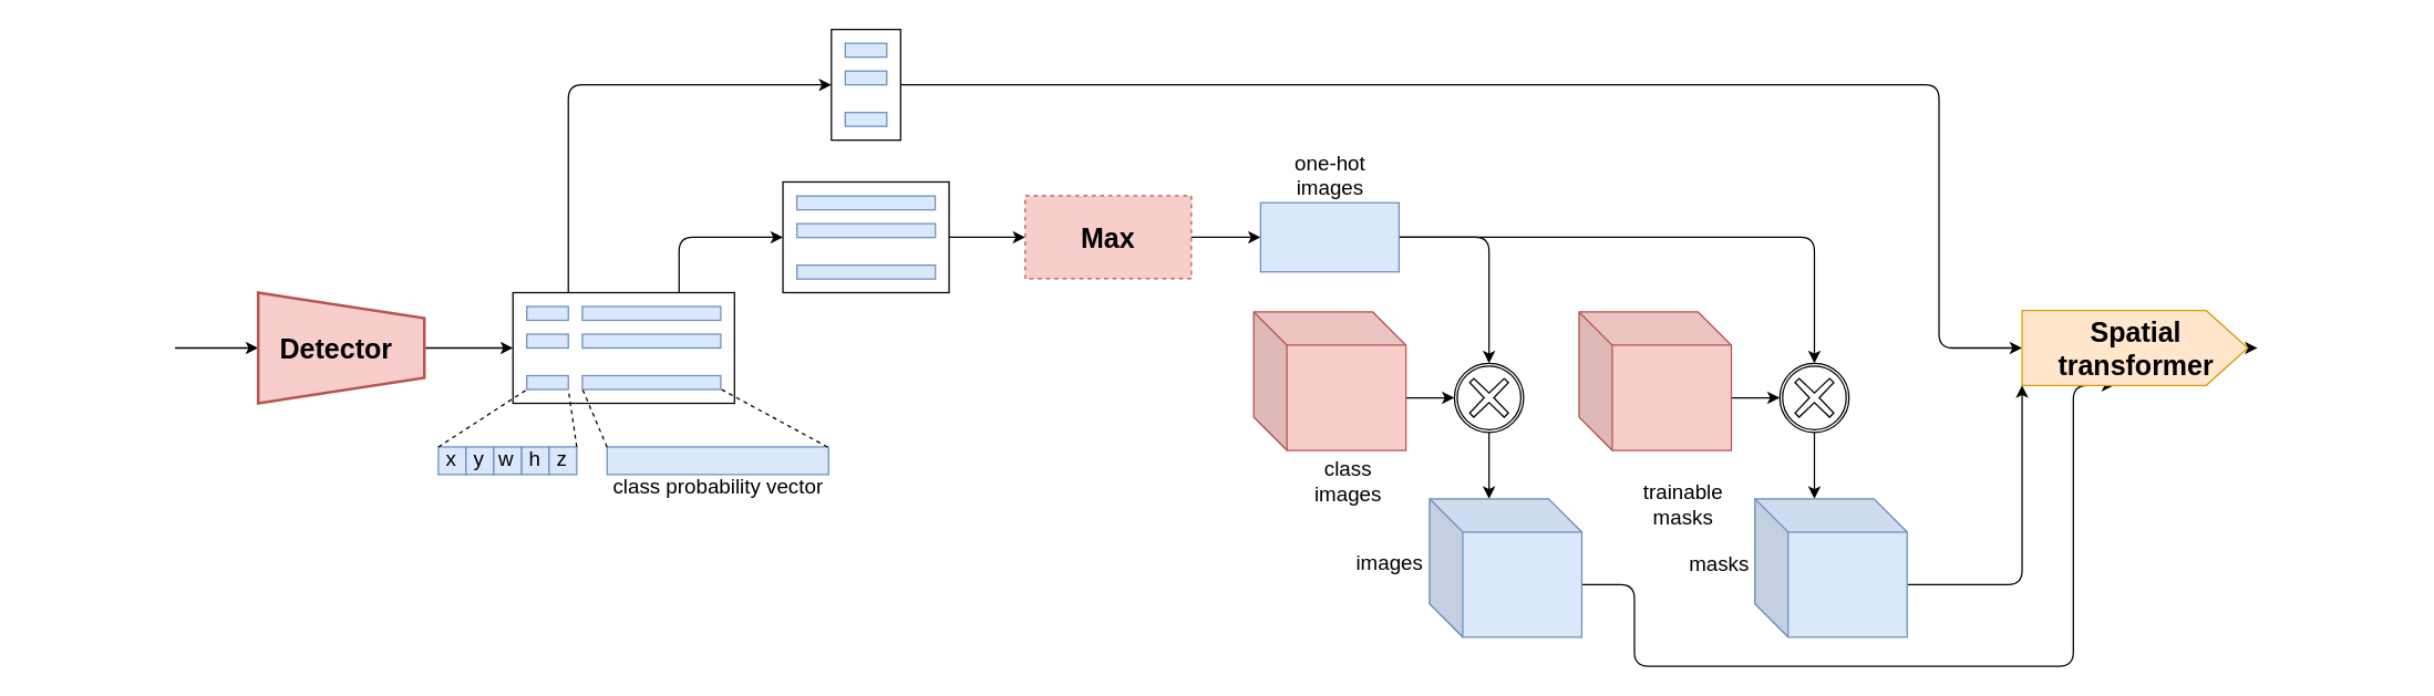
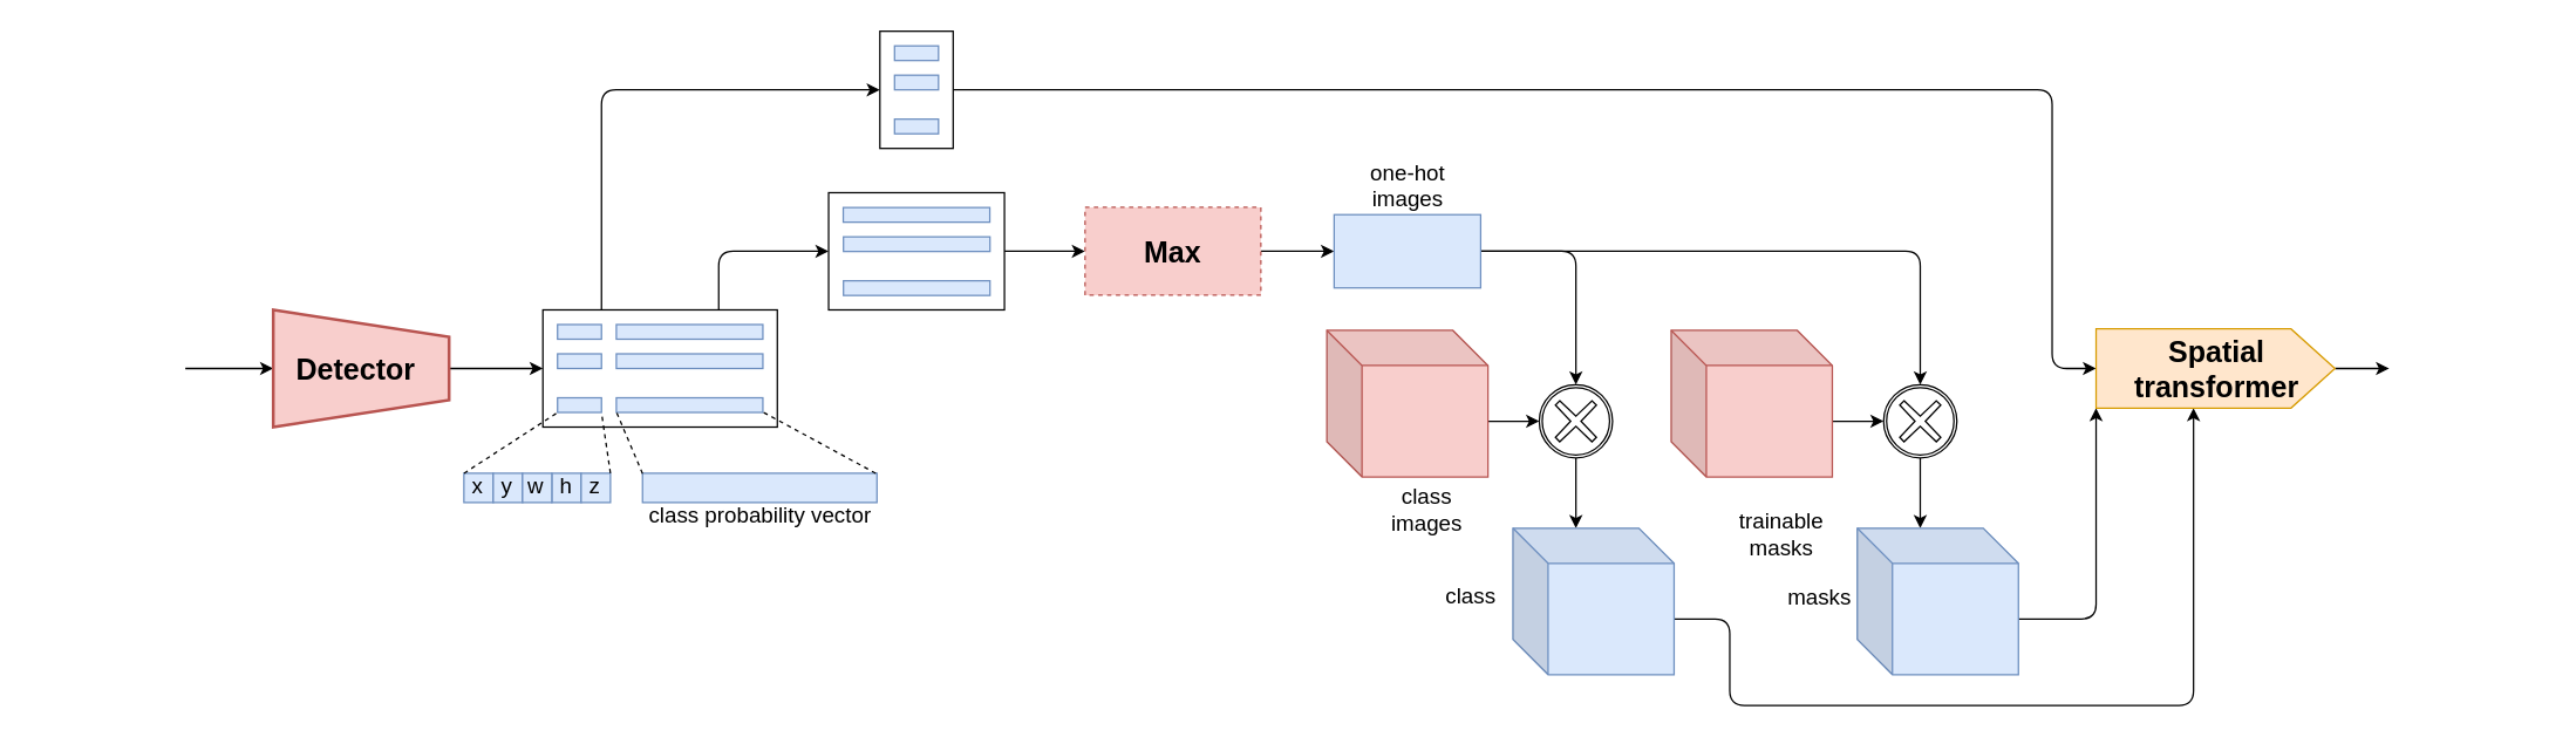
  <mxCell id="0" />
  <mxCell id="1" parent="0" />
  <mxCell id="2" style="edgeStyle=segmentEdgeStyle;orthogonalLoop=1;jettySize=auto;html=1;exitX=1;exitY=0.5;exitDx=0;exitDy=0;entryX=0;entryY=0.5;entryDx=0;entryDy=0;" edge="1" parent="1" source="3" target="44"><mxGeometry relative="1" as="geometry" /></mxCell>
  <mxCell id="3" value="" style="rounded=0;whiteSpace=wrap;html=1;" vertex="1" parent="1"><mxGeometry x="565" y="131" width="120" height="80" as="geometry" /></mxCell>
  <mxCell id="4" style="edgeStyle=segmentEdgeStyle;orthogonalLoop=1;jettySize=auto;html=1;exitX=0.75;exitY=0;exitDx=0;exitDy=0;entryX=0;entryY=0.5;entryDx=0;entryDy=0;" edge="1" parent="1" source="6" target="3"><mxGeometry relative="1" as="geometry"><Array as="points"><mxPoint x="490" y="171" /></Array></mxGeometry></mxCell>
  <mxCell id="5" style="edgeStyle=segmentEdgeStyle;orthogonalLoop=1;jettySize=auto;html=1;exitX=0.25;exitY=0;exitDx=0;exitDy=0;entryX=0;entryY=0.5;entryDx=0;entryDy=0;" edge="1" parent="1" source="6" target="35"><mxGeometry relative="1" as="geometry"><Array as="points"><mxPoint x="410" y="61" /></Array></mxGeometry></mxCell>
  <mxCell id="6" value="" style="rounded=0;whiteSpace=wrap;html=1;" vertex="1" parent="1"><mxGeometry x="370" y="211" width="160" height="80" as="geometry" /></mxCell>
  <mxCell id="7" style="edgeStyle=segmentEdgeStyle;orthogonalLoop=1;jettySize=auto;html=1;exitX=1;exitY=0.5;exitDx=0;exitDy=0;entryX=0.5;entryY=0;entryDx=0;entryDy=0;" edge="1" parent="1" source="8" target="10"><mxGeometry relative="1" as="geometry" /></mxCell>
  <mxCell id="8" value="" style="shape=image;verticalLabelPosition=bottom;labelBackgroundColor=#ffffff;verticalAlign=top;aspect=fixed;imageAspect=0;image=https://ichef.bbci.co.uk/news/912/cpsprodpb/1272C/production/_104146557_newemoji.jpg;" vertex="1" parent="1"><mxGeometry x="20" y="221" width="106" height="60" as="geometry" /></mxCell>
  <mxCell id="9" style="edgeStyle=segmentEdgeStyle;orthogonalLoop=1;jettySize=auto;html=1;exitX=0.5;exitY=1;exitDx=0;exitDy=0;entryX=0;entryY=0.5;entryDx=0;entryDy=0;" edge="1" parent="1" source="10" target="6"><mxGeometry relative="1" as="geometry" /></mxCell>
  <mxCell id="10" value="" style="verticalLabelPosition=bottom;verticalAlign=top;html=1;strokeWidth=2;shape=trapezoid;perimeter=trapezoidPerimeter;whiteSpace=wrap;size=0.23;arcSize=10;flipV=1;rotation=-90;fillColor=#f8cecc;strokeColor=#b85450;" vertex="1" parent="1"><mxGeometry x="206" y="191" width="80" height="120" as="geometry" /></mxCell>
  <mxCell id="11" value="&lt;b&gt;&lt;font style=&quot;font-size: 20px&quot;&gt;Detector&lt;/font&gt;&lt;/b&gt;" style="text;html=1;resizable=0;points=[];autosize=1;align=left;verticalAlign=top;spacingTop=-4;" vertex="1" parent="1"><mxGeometry x="200" y="237" width="100" height="20" as="geometry" /></mxCell>
  <mxCell id="12" value="" style="rounded=0;whiteSpace=wrap;html=1;fillColor=#dae8fc;strokeColor=#6c8ebf;" vertex="1" parent="1"><mxGeometry x="420.129" y="221" width="100" height="10" as="geometry" /></mxCell>
  <mxCell id="13" value="" style="rounded=0;whiteSpace=wrap;html=1;fillColor=#dae8fc;strokeColor=#6c8ebf;" vertex="1" parent="1"><mxGeometry x="420.129" y="241" width="100" height="10" as="geometry" /></mxCell>
  <mxCell id="14" value="" style="rounded=0;whiteSpace=wrap;html=1;fillColor=#dae8fc;strokeColor=#6c8ebf;" vertex="1" parent="1"><mxGeometry x="420.129" y="271" width="100" height="10" as="geometry" /></mxCell>
  <mxCell id="15" value="" style="rounded=0;whiteSpace=wrap;html=1;fillColor=#dae8fc;strokeColor=#6c8ebf;" vertex="1" parent="1"><mxGeometry x="376.105" y="322.5" width="20" height="20" as="geometry" /></mxCell>
  <mxCell id="16" value="" style="rounded=0;whiteSpace=wrap;html=1;fillColor=#dae8fc;strokeColor=#6c8ebf;" vertex="1" parent="1"><mxGeometry x="396.105" y="322.5" width="20" height="20" as="geometry" /></mxCell>
  <mxCell id="17" value="" style="rounded=0;whiteSpace=wrap;html=1;fillColor=#dae8fc;strokeColor=#6c8ebf;" vertex="1" parent="1"><mxGeometry x="316.105" y="322.5" width="20" height="20" as="geometry" /></mxCell>
  <mxCell id="18" value="" style="rounded=0;whiteSpace=wrap;html=1;fillColor=#dae8fc;strokeColor=#6c8ebf;" vertex="1" parent="1"><mxGeometry x="336.105" y="322.5" width="20" height="20" as="geometry" /></mxCell>
  <mxCell id="19" value="" style="rounded=0;whiteSpace=wrap;html=1;fillColor=#dae8fc;strokeColor=#6c8ebf;" vertex="1" parent="1"><mxGeometry x="356.105" y="322.5" width="20" height="20" as="geometry" /></mxCell>
  <mxCell id="20" value="&lt;font style=&quot;font-size: 15px&quot;&gt;x&lt;/font&gt;" style="text;html=1;resizable=0;points=[];autosize=1;align=left;verticalAlign=top;spacingTop=-4;" vertex="1" parent="1"><mxGeometry x="320.105" y="320" width="20" height="20" as="geometry" /></mxCell>
  <mxCell id="21" value="&lt;font style=&quot;font-size: 15px&quot;&gt;y&lt;/font&gt;" style="text;html=1;resizable=0;points=[];autosize=1;align=left;verticalAlign=top;spacingTop=-4;" vertex="1" parent="1"><mxGeometry x="340.105" y="320" width="20" height="20" as="geometry" /></mxCell>
  <mxCell id="22" value="&lt;font style=&quot;font-size: 15px&quot;&gt;w&lt;/font&gt;" style="text;html=1;resizable=0;points=[];autosize=1;align=left;verticalAlign=top;spacingTop=-4;" vertex="1" parent="1"><mxGeometry x="358.105" y="320" width="30" height="20" as="geometry" /></mxCell>
  <mxCell id="23" value="&lt;font style=&quot;font-size: 15px&quot;&gt;h&lt;/font&gt;" style="text;html=1;resizable=0;points=[];autosize=1;align=left;verticalAlign=top;spacingTop=-4;" vertex="1" parent="1"><mxGeometry x="380.105" y="320" width="20" height="20" as="geometry" /></mxCell>
  <mxCell id="24" value="&lt;font style=&quot;font-size: 15px&quot;&gt;z&lt;br&gt;&lt;/font&gt;" style="text;html=1;resizable=0;points=[];autosize=1;align=left;verticalAlign=top;spacingTop=-4;" vertex="1" parent="1"><mxGeometry x="400.105" y="319.5" width="20" height="20" as="geometry" /></mxCell>
  <mxCell id="25" value="" style="rounded=0;whiteSpace=wrap;html=1;fillColor=#dae8fc;strokeColor=#6c8ebf;" vertex="1" parent="1"><mxGeometry x="380" y="221" width="30" height="10" as="geometry" /></mxCell>
  <mxCell id="26" value="" style="rounded=0;whiteSpace=wrap;html=1;fillColor=#dae8fc;strokeColor=#6c8ebf;" vertex="1" parent="1"><mxGeometry x="380" y="241" width="30" height="10" as="geometry" /></mxCell>
  <mxCell id="27" value="" style="rounded=0;whiteSpace=wrap;html=1;fillColor=#dae8fc;strokeColor=#6c8ebf;" vertex="1" parent="1"><mxGeometry x="380" y="271" width="30" height="10" as="geometry" /></mxCell>
  <mxCell id="28" value="" style="rounded=0;whiteSpace=wrap;html=1;fillColor=#dae8fc;strokeColor=#6c8ebf;" vertex="1" parent="1"><mxGeometry x="438" y="322.5" width="160" height="20" as="geometry" /></mxCell>
  <mxCell id="29" value="" style="endArrow=none;dashed=1;html=1;entryX=0.004;entryY=1;entryDx=0;entryDy=0;entryPerimeter=0;exitX=0.002;exitY=0.003;exitDx=0;exitDy=0;exitPerimeter=0;" edge="1" parent="1" source="17" target="27"><mxGeometry width="50" height="50" relative="1" as="geometry"><mxPoint x="314" y="330" as="sourcePoint" /><mxPoint x="364" y="280" as="targetPoint" /></mxGeometry></mxCell>
  <mxCell id="30" value="" style="endArrow=none;dashed=1;html=1;entryX=1.005;entryY=1;entryDx=0;entryDy=0;entryPerimeter=0;exitX=0.995;exitY=0.003;exitDx=0;exitDy=0;exitPerimeter=0;" edge="1" parent="1" source="28" target="14"><mxGeometry width="50" height="50" relative="1" as="geometry"><mxPoint x="314.145" y="332.56" as="sourcePoint" /><mxPoint x="390.12" y="291" as="targetPoint" /></mxGeometry></mxCell>
  <mxCell id="31" value="" style="endArrow=none;dashed=1;html=1;entryX=0.002;entryY=1;entryDx=0;entryDy=0;entryPerimeter=0;exitX=0;exitY=0.012;exitDx=0;exitDy=0;exitPerimeter=0;" edge="1" parent="1" source="28" target="14"><mxGeometry width="50" height="50" relative="1" as="geometry"><mxPoint x="613.2" y="332.56" as="sourcePoint" /><mxPoint x="530.629" y="291" as="targetPoint" /></mxGeometry></mxCell>
  <mxCell id="32" value="" style="endArrow=none;dashed=1;html=1;entryX=1;entryY=1;entryDx=0;entryDy=0;entryPerimeter=0;exitX=0.999;exitY=0.001;exitDx=0;exitDy=0;exitPerimeter=0;" edge="1" parent="1" source="16" target="27"><mxGeometry width="50" height="50" relative="1" as="geometry"><mxPoint x="424.185" y="322.56" as="sourcePoint" /><mxPoint x="430.329" y="291" as="targetPoint" /></mxGeometry></mxCell>
  <mxCell id="33" value="&lt;font&gt;&lt;span style=&quot;font-size: 15px&quot;&gt;class probability vector&lt;/span&gt;&lt;br&gt;&lt;/font&gt;" style="text;html=1;resizable=0;points=[];autosize=1;align=center;verticalAlign=top;spacingTop=-4;" vertex="1" parent="1"><mxGeometry x="433" y="340" width="170" height="20" as="geometry" /></mxCell>
  <mxCell id="34" style="edgeStyle=segmentEdgeStyle;orthogonalLoop=1;jettySize=auto;html=1;exitX=1;exitY=0.5;exitDx=0;exitDy=0;entryX=0;entryY=0.5;entryDx=0;entryDy=0;entryPerimeter=0;" edge="1" parent="1" source="35" target="65"><mxGeometry relative="1" as="geometry"><Array as="points"><mxPoint x="1400" y="61" /><mxPoint x="1400" y="251" /></Array></mxGeometry></mxCell>
  <mxCell id="35" value="" style="rounded=0;whiteSpace=wrap;html=1;" vertex="1" parent="1"><mxGeometry x="600" y="20.786" width="50" height="80" as="geometry" /></mxCell>
  <mxCell id="36" value="" style="rounded=0;whiteSpace=wrap;html=1;fillColor=#dae8fc;strokeColor=#6c8ebf;" vertex="1" parent="1"><mxGeometry x="575" y="141.143" width="100" height="10" as="geometry" /></mxCell>
  <mxCell id="37" value="" style="rounded=0;whiteSpace=wrap;html=1;fillColor=#dae8fc;strokeColor=#6c8ebf;" vertex="1" parent="1"><mxGeometry x="575.129" y="161.143" width="100" height="10" as="geometry" /></mxCell>
  <mxCell id="38" value="" style="rounded=0;whiteSpace=wrap;html=1;fillColor=#dae8fc;strokeColor=#6c8ebf;" vertex="1" parent="1"><mxGeometry x="575.129" y="191.143" width="100" height="10" as="geometry" /></mxCell>
  <mxCell id="39" value="" style="rounded=0;whiteSpace=wrap;html=1;fillColor=#dae8fc;strokeColor=#6c8ebf;" vertex="1" parent="1"><mxGeometry x="610" y="30.786" width="30" height="10" as="geometry" /></mxCell>
  <mxCell id="40" value="" style="rounded=0;whiteSpace=wrap;html=1;fillColor=#dae8fc;strokeColor=#6c8ebf;" vertex="1" parent="1"><mxGeometry x="610" y="50.786" width="30" height="10" as="geometry" /></mxCell>
  <mxCell id="41" value="" style="rounded=0;whiteSpace=wrap;html=1;fillColor=#dae8fc;strokeColor=#6c8ebf;" vertex="1" parent="1"><mxGeometry x="610" y="80.786" width="30" height="10" as="geometry" /></mxCell>
  <mxCell id="42" value="&lt;font style=&quot;font-size: 15px&quot;&gt;one-hot&lt;br&gt;images&lt;/font&gt;" style="text;html=1;resizable=0;points=[];autosize=1;align=center;verticalAlign=top;spacingTop=-4;" vertex="1" parent="1"><mxGeometry x="925" y="105.743" width="70" height="30" as="geometry" /></mxCell>
  <mxCell id="43" style="edgeStyle=segmentEdgeStyle;orthogonalLoop=1;jettySize=auto;html=1;exitX=1;exitY=0.5;exitDx=0;exitDy=0;entryX=0;entryY=0.5;entryDx=0;entryDy=0;" edge="1" parent="1" source="44" target="47"><mxGeometry relative="1" as="geometry" /></mxCell>
  <mxCell id="44" value="&lt;font style=&quot;font-size: 20px&quot;&gt;&lt;b&gt;Max&lt;/b&gt;&lt;/font&gt;" style="rounded=0;whiteSpace=wrap;html=1;fillColor=#f8cecc;strokeColor=#b85450;dashed=1;" vertex="1" parent="1"><mxGeometry x="740" y="141" width="120" height="60" as="geometry" /></mxCell>
  <mxCell id="45" style="edgeStyle=segmentEdgeStyle;orthogonalLoop=1;jettySize=auto;html=1;exitX=1;exitY=0.5;exitDx=0;exitDy=0;entryX=0.5;entryY=0;entryDx=0;entryDy=0;" edge="1" parent="1" source="47" target="52"><mxGeometry relative="1" as="geometry" /></mxCell>
  <mxCell id="46" style="edgeStyle=segmentEdgeStyle;orthogonalLoop=1;jettySize=auto;html=1;exitX=1;exitY=0.5;exitDx=0;exitDy=0;entryX=0.5;entryY=0;entryDx=0;entryDy=0;" edge="1" parent="1" source="47" target="56"><mxGeometry relative="1" as="geometry" /></mxCell>
  <mxCell id="47" value="" style="rounded=0;whiteSpace=wrap;html=1;fillColor=#dae8fc;strokeColor=#6c8ebf;" vertex="1" parent="1"><mxGeometry x="910" y="146" width="100" height="50" as="geometry" /></mxCell>
  <mxCell id="48" style="edgeStyle=segmentEdgeStyle;orthogonalLoop=1;jettySize=auto;html=1;exitX=0;exitY=0;exitDx=110;exitDy=62;exitPerimeter=0;entryX=0;entryY=0.5;entryDx=0;entryDy=0;" edge="1" parent="1" source="49" target="52"><mxGeometry relative="1" as="geometry" /></mxCell>
  <mxCell id="49" value="" style="shape=cube;whiteSpace=wrap;html=1;boundedLbl=1;backgroundOutline=1;darkOpacity=0.05;darkOpacity2=0.1;size=24;fillColor=#f8cecc;strokeColor=#b85450;" vertex="1" parent="1"><mxGeometry x="905" y="225" width="110" height="100" as="geometry" /></mxCell>
  <mxCell id="50" value="&lt;span style=&quot;font-size: 15px&quot;&gt;class&lt;br&gt;images&lt;/span&gt;" style="text;html=1;resizable=0;points=[];autosize=1;align=center;verticalAlign=top;spacingTop=-4;" vertex="1" parent="1"><mxGeometry x="938" y="327.243" width="70" height="30" as="geometry" /></mxCell>
  <mxCell id="51" style="edgeStyle=segmentEdgeStyle;orthogonalLoop=1;jettySize=auto;html=1;exitX=0.5;exitY=1;exitDx=0;exitDy=0;entryX=0;entryY=0;entryDx=43;entryDy=0;entryPerimeter=0;" edge="1" parent="1" source="52" target="58"><mxGeometry relative="1" as="geometry" /></mxCell>
  <mxCell id="52" value="" style="shape=mxgraph.bpmn.shape;html=1;verticalLabelPosition=bottom;labelBackgroundColor=#ffffff;verticalAlign=top;align=center;perimeter=ellipsePerimeter;outlineConnect=0;outline=boundInt;symbol=cancel;" vertex="1" parent="1"><mxGeometry x="1050" y="262" width="50" height="50" as="geometry" /></mxCell>
  <mxCell id="53" style="edgeStyle=segmentEdgeStyle;orthogonalLoop=1;jettySize=auto;html=1;exitX=0;exitY=0;exitDx=110;exitDy=62;exitPerimeter=0;entryX=0;entryY=0.5;entryDx=0;entryDy=0;" edge="1" parent="1" source="54" target="56"><mxGeometry relative="1" as="geometry" /></mxCell>
  <mxCell id="54" value="" style="shape=cube;whiteSpace=wrap;html=1;boundedLbl=1;backgroundOutline=1;darkOpacity=0.05;darkOpacity2=0.1;size=24;fillColor=#f8cecc;strokeColor=#b85450;" vertex="1" parent="1"><mxGeometry x="1140" y="225" width="110" height="100" as="geometry" /></mxCell>
  <mxCell id="55" style="edgeStyle=segmentEdgeStyle;orthogonalLoop=1;jettySize=auto;html=1;exitX=0.5;exitY=1;exitDx=0;exitDy=0;entryX=0;entryY=0;entryDx=43;entryDy=0;entryPerimeter=0;" edge="1" parent="1" source="56" target="60"><mxGeometry relative="1" as="geometry" /></mxCell>
  <mxCell id="56" value="" style="shape=mxgraph.bpmn.shape;html=1;verticalLabelPosition=bottom;labelBackgroundColor=#ffffff;verticalAlign=top;align=center;perimeter=ellipsePerimeter;outlineConnect=0;outline=boundInt;symbol=cancel;" vertex="1" parent="1"><mxGeometry x="1285" y="262" width="50" height="50" as="geometry" /></mxCell>
  <mxCell id="57" style="edgeStyle=segmentEdgeStyle;orthogonalLoop=1;jettySize=auto;html=1;exitX=0;exitY=0;exitDx=110;exitDy=62;exitPerimeter=0;entryX=0;entryY=0;entryDx=66.5;entryDy=54;entryPerimeter=0;" edge="1" parent="1" source="58" target="65"><mxGeometry relative="1" as="geometry"><Array as="points"><mxPoint x="1180" y="422" /><mxPoint x="1180" y="481" /><mxPoint x="1497" y="481" /></Array></mxGeometry></mxCell>
  <mxCell id="58" value="" style="shape=cube;whiteSpace=wrap;html=1;boundedLbl=1;backgroundOutline=1;darkOpacity=0.05;darkOpacity2=0.1;size=24;fillColor=#dae8fc;strokeColor=#6c8ebf;" vertex="1" parent="1"><mxGeometry x="1032" y="360" width="110" height="100" as="geometry" /></mxCell>
  <mxCell id="59" style="edgeStyle=segmentEdgeStyle;orthogonalLoop=1;jettySize=auto;html=1;exitX=0;exitY=0;exitDx=110;exitDy=62;exitPerimeter=0;entryX=0;entryY=0;entryDx=0;entryDy=54;entryPerimeter=0;" edge="1" parent="1" source="60" target="65"><mxGeometry relative="1" as="geometry" /></mxCell>
  <mxCell id="60" value="" style="shape=cube;whiteSpace=wrap;html=1;boundedLbl=1;backgroundOutline=1;darkOpacity=0.05;darkOpacity2=0.1;size=24;fillColor=#dae8fc;strokeColor=#6c8ebf;" vertex="1" parent="1"><mxGeometry x="1267" y="360" width="110" height="100" as="geometry" /></mxCell>
  <mxCell id="61" value="&lt;span style=&quot;font-size: 15px&quot;&gt;trainable&lt;br&gt;masks&lt;br&gt;&lt;/span&gt;" style="text;html=1;resizable=0;points=[];autosize=1;align=center;verticalAlign=top;spacingTop=-4;" vertex="1" parent="1"><mxGeometry x="1180" y="343.743" width="70" height="30" as="geometry" /></mxCell>
- <mxCell id="62" value="&lt;span style=&quot;font-size: 15px&quot;&gt;images&lt;/span&gt;" style="text;html=1;resizable=0;points=[];autosize=1;align=center;verticalAlign=top;spacingTop=-4;" vertex="1" parent="1"><mxGeometry x="973" y="395.243" width="60" height="20" as="geometry" /></mxCell>
+ <mxCell id="62" value="&lt;span style=&quot;font-size: 15px&quot;&gt;class&lt;/span&gt;" style="text;html=1;resizable=0;points=[];autosize=1;align=center;verticalAlign=top;spacingTop=-4;" vertex="1" parent="1"><mxGeometry x="973" y="395.243" width="60" height="20" as="geometry" /></mxCell>
  <mxCell id="63" value="&lt;span style=&quot;font-size: 15px&quot;&gt;masks&lt;br&gt;&lt;/span&gt;" style="text;html=1;resizable=0;points=[];autosize=1;align=center;verticalAlign=top;spacingTop=-4;" vertex="1" parent="1"><mxGeometry x="1211" y="396.243" width="60" height="20" as="geometry" /></mxCell>
  <mxCell id="64" style="edgeStyle=segmentEdgeStyle;orthogonalLoop=1;jettySize=auto;html=1;exitX=1;exitY=0.5;exitDx=0;exitDy=0;exitPerimeter=0;entryX=0;entryY=0.5;entryDx=0;entryDy=0;" edge="1" parent="1" source="65" target="66"><mxGeometry relative="1" as="geometry" /></mxCell>
- <mxCell id="65" value="&lt;font style=&quot;font-size: 20px&quot;&gt;&lt;b&gt;Spatial&lt;br&gt;transformer&lt;/b&gt;&lt;/font&gt;" style="html=1;shadow=0;dashed=0;align=center;verticalAlign=middle;shape=mxgraph.arrows2.arrow;dy=0;dx=30;notch=0;fillColor=#ffe6cc;strokeColor=#d79b00;" vertex="1" parent="1"><mxGeometry x="1460" y="224" width="163" height="54" as="geometry" /></mxCell>
+ <mxCell id="65" value="&lt;font style=&quot;font-size: 20px&quot;&gt;&lt;b&gt;Spatial&lt;br&gt;transformer&lt;/b&gt;&lt;/font&gt;" style="html=1;shadow=0;dashed=0;align=center;verticalAlign=middle;shape=mxgraph.arrows2.arrow;dy=0;dx=30;notch=0;fillColor=#ffe6cc;strokeColor=#d79b00;" vertex="1" parent="1"><mxGeometry x="1430" y="224" width="163" height="54" as="geometry" /></mxCell>
  <mxCell id="66" value="" style="shape=image;verticalLabelPosition=bottom;labelBackgroundColor=#ffffff;verticalAlign=top;aspect=fixed;imageAspect=0;image=https://ichef.bbci.co.uk/news/912/cpsprodpb/1272C/production/_104146557_newemoji.jpg;" vertex="1" parent="1"><mxGeometry x="1630" y="221" width="106" height="60" as="geometry" /></mxCell>
